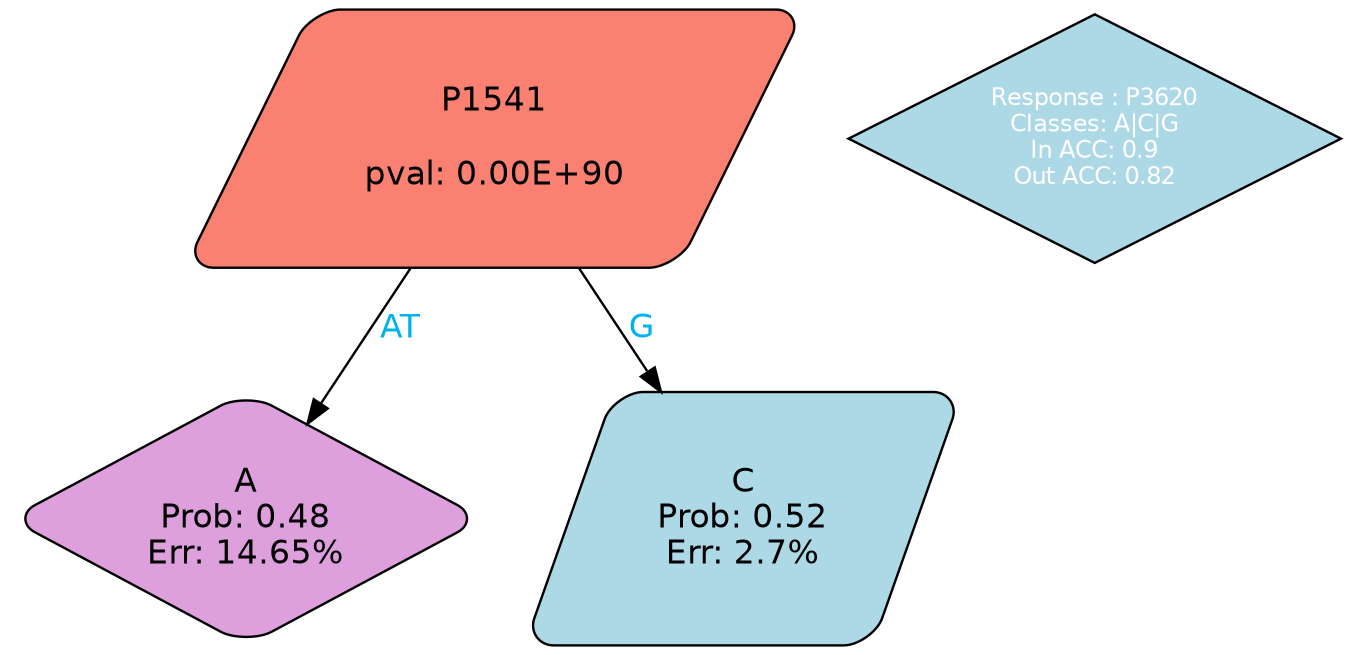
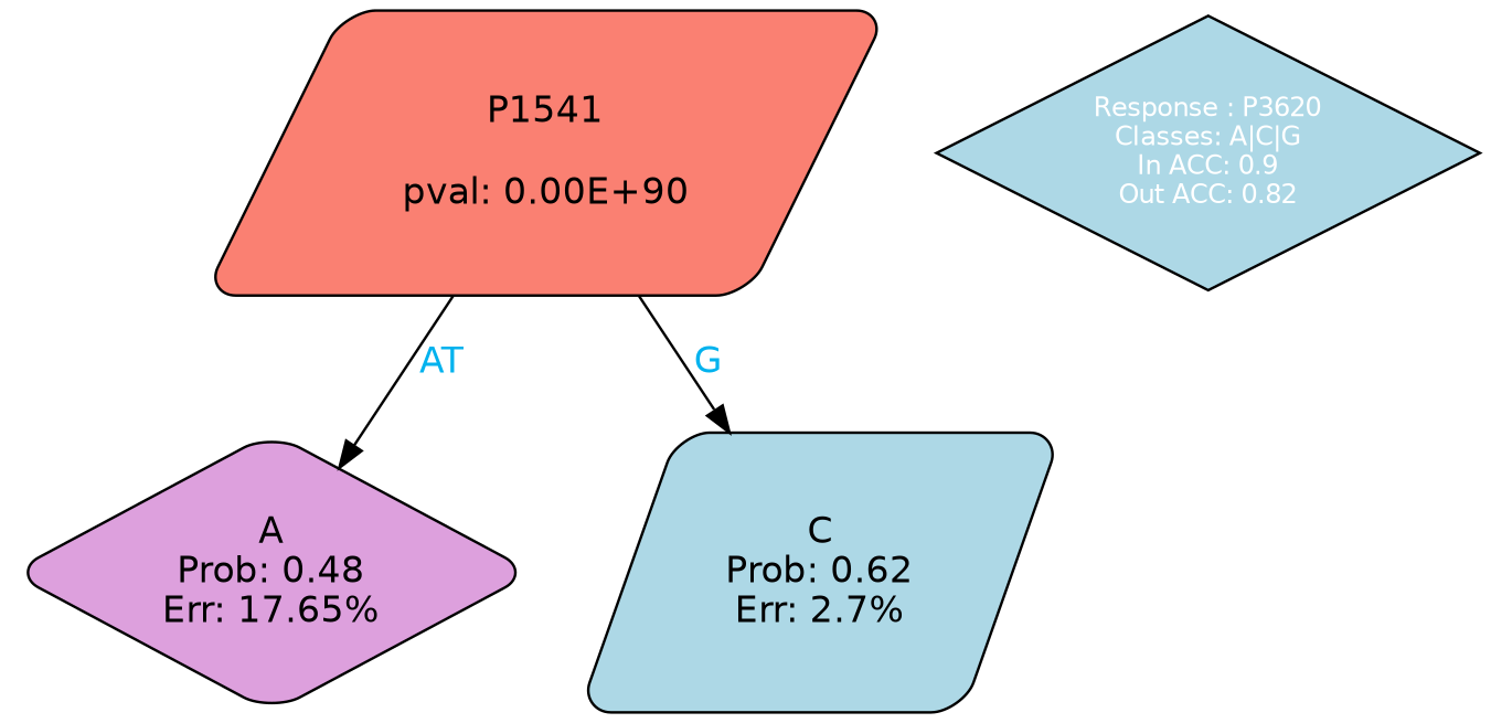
  digraph {
    ranksep=equally
    splines=polylines
    node [color=black fillcolor=lightblue fontname=helvetica shape=diamond style="filled, rounded"]
    edge [fontcolor=deepskyblue2 fontname=helvetica]
-   n1 [fillcolor=plum label="A\nProb: 0.48\nErr: 14.65%"]
-   n2 [label="C\nProb: 0.52\nErr: 2.7%" shape=parallelogram]
+   n1 [fillcolor=plum label="A\nProb: 0.48\nErr: 17.65%"]
+   n2 [label="C\nProb: 0.62\nErr: 2.7%" shape=parallelogram]
    n3 [align=left fontcolor=white fontsize=10 label="Response : P3620\nClasses: A|C|G\nIn ACC: 0.9\nOut ACC: 0.82\n" style=filled]
    n4 [fillcolor=salmon label="P1541\n\npval: 0.00E+90" shape=parallelogram]
    subgraph sub_1 {
      rank=same
      n1
      n2
    }
    subgraph sub_2 {
      rank=same
      n3
      n4
    }
    n4 -> n1 [label=AT]
    n4 -> n2 [label=G]
  }
